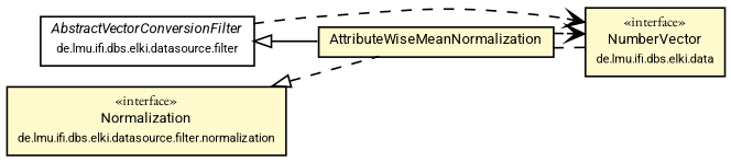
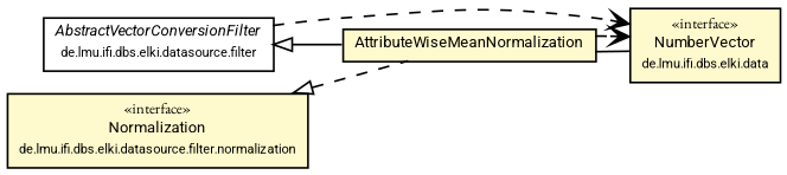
  digraph {
    nodesep=0.15
    rankdir=LR
    ranksep=0.25
    fontname="EB Garamond"
    node [fontcolor=black fontname="EB Garamond" fontsize=8 margin=0 shape=plaintext]
    edge [color=black fontname="EB Garamond" fontsize=7 labelfontname=Roboto labelfontsize=7 style=dashed weight=0]
    n1 [height=0 label=<<table title="de.lmu.ifi.dbs.elki.data.NumberVector" border="0" cellborder="1" cellspacing="0" cellpadding="2" bgcolor="LemonChiffon" href="../../../../data/NumberVector.html" target="_parent"> 		<tr><td><table border="0" cellspacing="0" cellpadding="1"> 		<tr><td align="center" balign="center"> &#171;interface&#187; </td></tr> 		<tr><td align="center" balign="center"> <font face="Roboto">NumberVector</font> </td></tr> 		<tr><td align="center" balign="center"> <font face="Roboto" point-size="7.0">de.lmu.ifi.dbs.elki.data</font> </td></tr> 		</table></td></tr> 		</table>> width=0]
    n2 [height=0 label=<<table title="de.lmu.ifi.dbs.elki.datasource.filter.AbstractVectorConversionFilter" border="0" cellborder="1" cellspacing="0" cellpadding="2" href="../../AbstractVectorConversionFilter.html" target="_parent"> 		<tr><td><table border="0" cellspacing="0" cellpadding="1"> 		<tr><td align="center" balign="center"> <font face="Roboto"><i>AbstractVectorConversionFilter</i></font> </td></tr> 		<tr><td align="center" balign="center"> <font face="Roboto" point-size="7.0">de.lmu.ifi.dbs.elki.datasource.filter</font> </td></tr> 		</table></td></tr> 		</table>> width=0]
    n3 [height=0 label=<<table title="de.lmu.ifi.dbs.elki.datasource.filter.normalization.columnwise.AttributeWiseMeanNormalization" border="0" cellborder="1" cellspacing="0" cellpadding="2" bgcolor="lemonChiffon" href="AttributeWiseMeanNormalization.html" target="_parent"> 		<tr><td><table border="0" cellspacing="0" cellpadding="1"> 		<tr><td align="center" balign="center"> <font face="Roboto">AttributeWiseMeanNormalization</font> </td></tr> 		</table></td></tr> 		</table>> width=0]
    n4 [height=0 label=<<table title="de.lmu.ifi.dbs.elki.datasource.filter.normalization.Normalization" border="0" cellborder="1" cellspacing="0" cellpadding="2" bgcolor="LemonChiffon" href="../Normalization.html" target="_parent"> 		<tr><td><table border="0" cellspacing="0" cellpadding="1"> 		<tr><td align="center" balign="center"> &#171;interface&#187; </td></tr> 		<tr><td align="center" balign="center"> <font face="Roboto">Normalization</font> </td></tr> 		<tr><td align="center" balign="center"> <font face="Roboto" point-size="7.0">de.lmu.ifi.dbs.elki.datasource.filter.normalization</font> </td></tr> 		</table></td></tr> 		</table>> width=0]
    n2 -> n1 [arrowhead=open]
    n2 -> n3 [arrowtail=empty dir=back weight=10 style=""]
-   n3 -> n1 [arrowhead=none weight=2]
+   n3 -> n1 [arrowhead=none weight=2 style=""]
    n3 -> n1 [arrowhead=open]
    n4 -> n3 [arrowtail=empty dir=back weight=9]
  }
